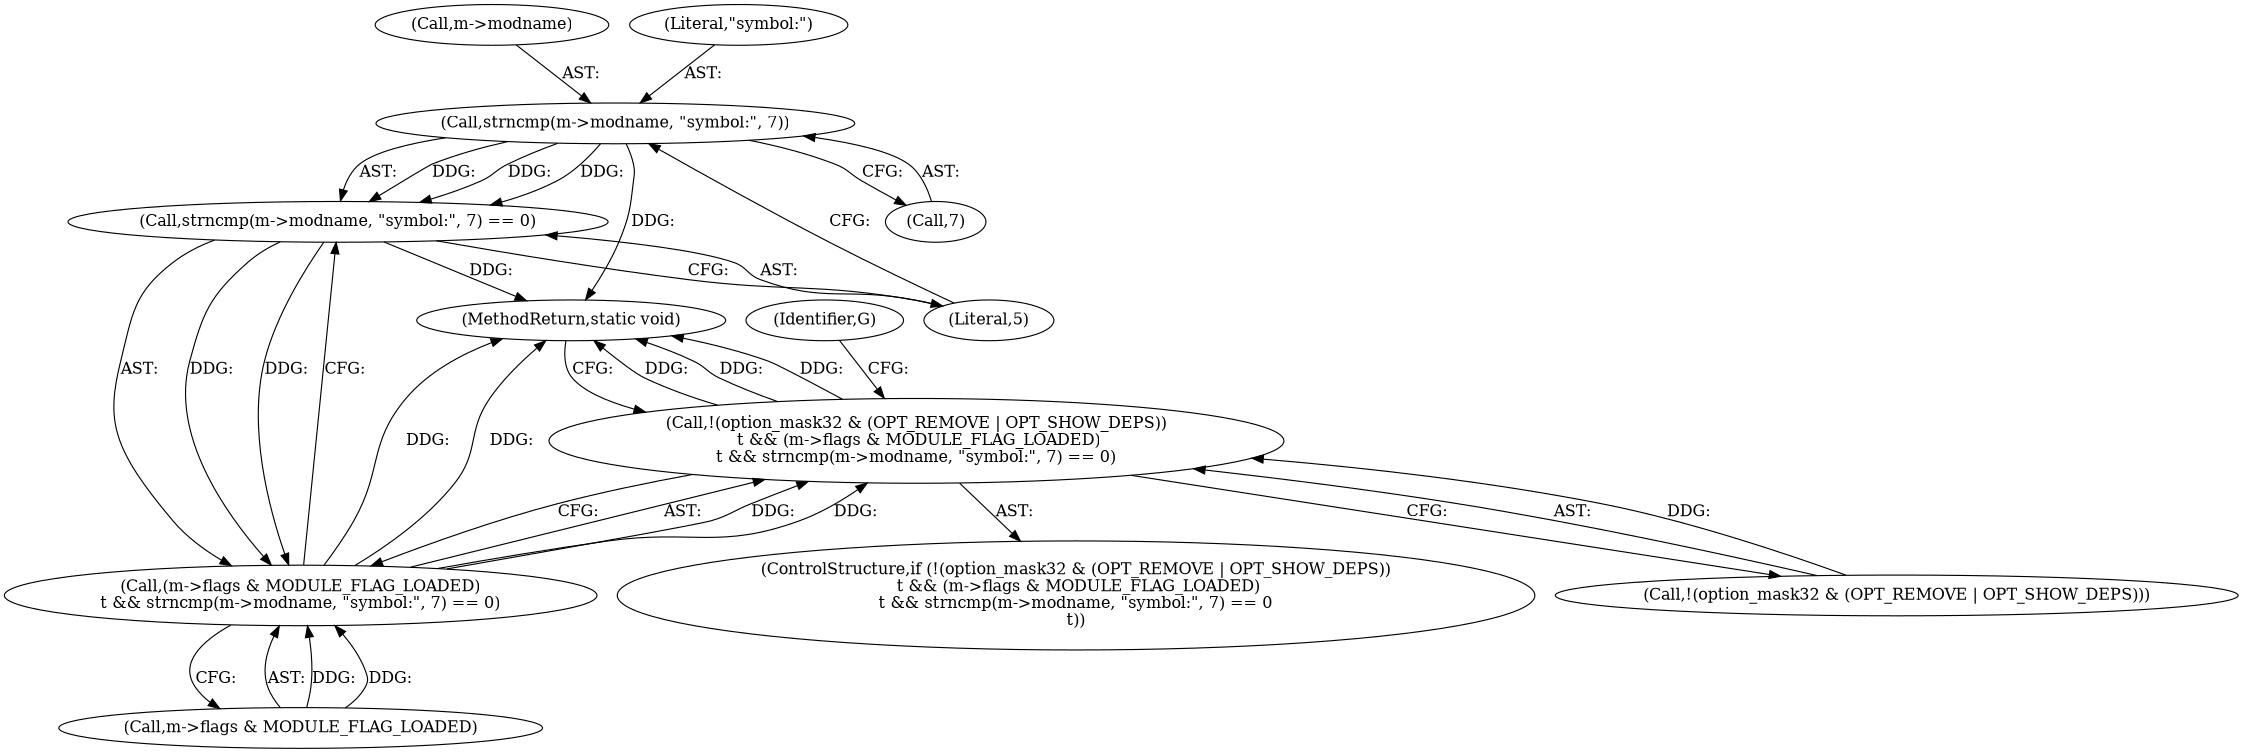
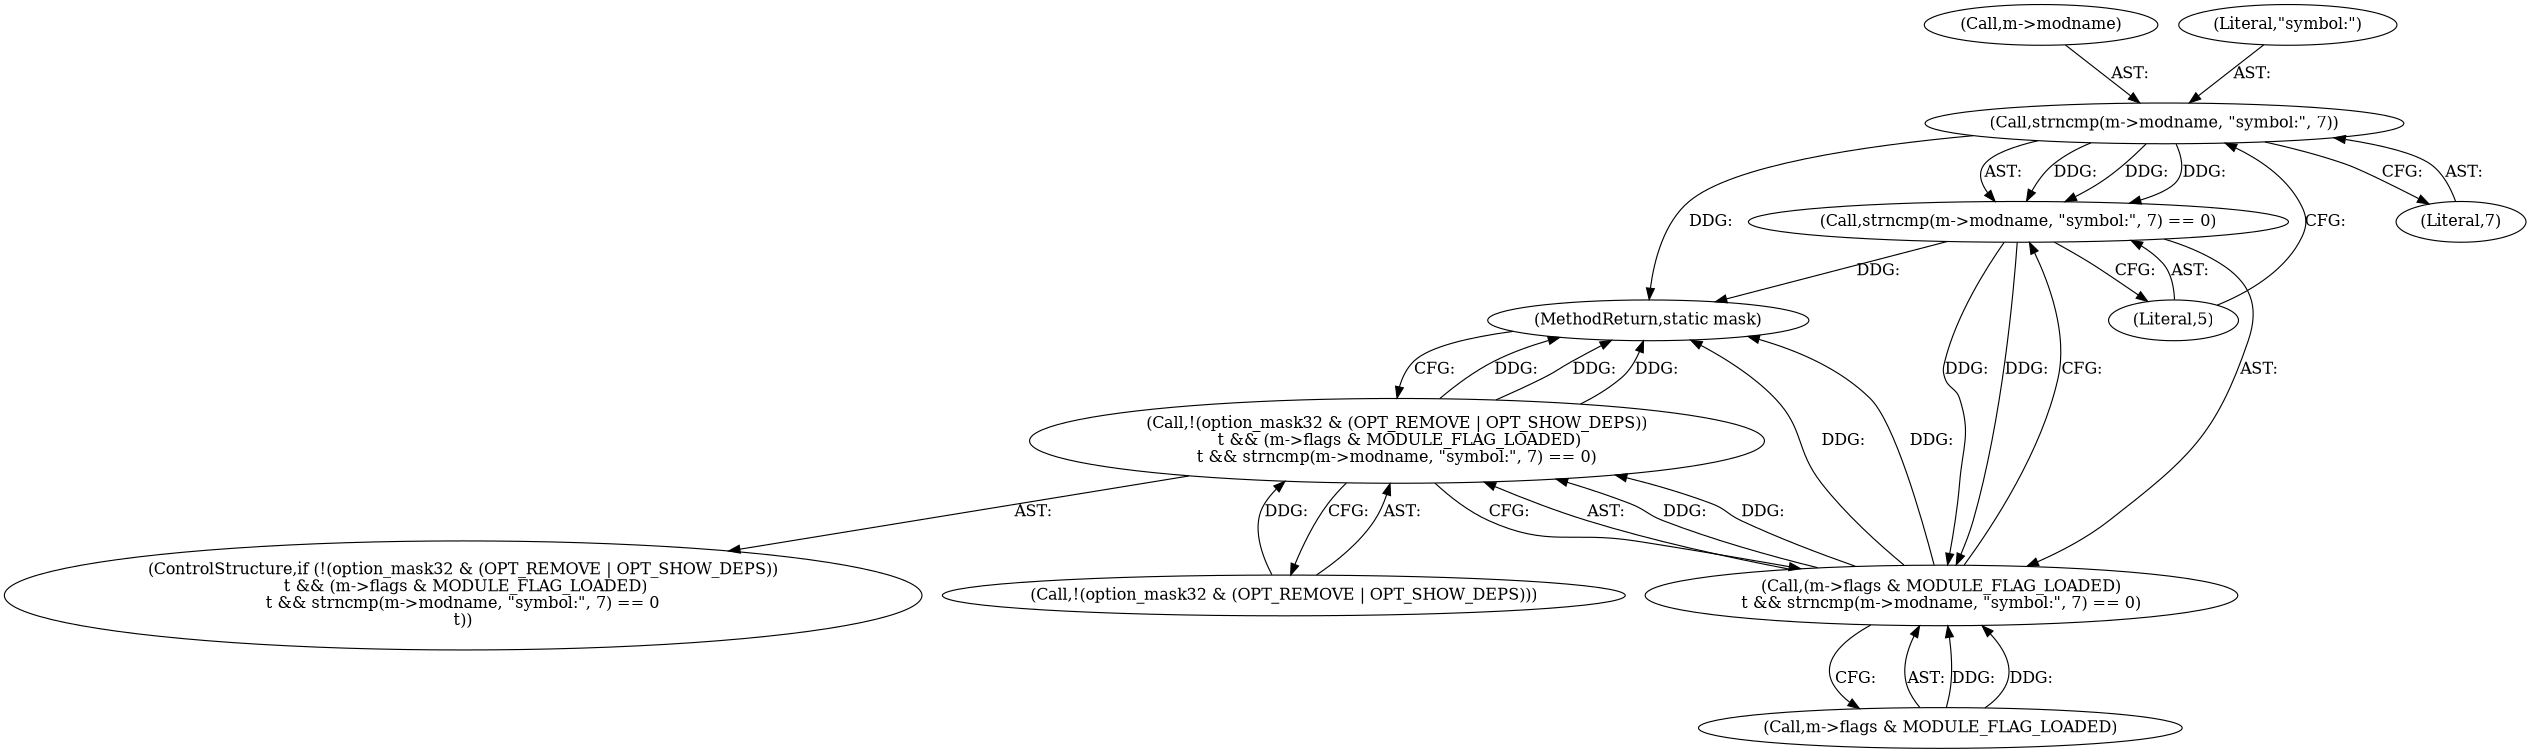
  digraph {
    n1 [label="(Call,strncmp(m->modname, \"symbol:\", 7))"]
    n2 [label="(Call,strncmp(m->modname, \"symbol:\", 7) == 0)"]
-   n3 [label="(MethodReturn,static void)"]
-   n4 [label="(Call,7)"]
+   n3 [label="(MethodReturn,static mask)"]
+   n4 [label="(Literal,7)"]
    n5 [label="(Call,(m->flags & MODULE_FLAG_LOADED)\n\t && strncmp(m->modname, \"symbol:\", 7) == 0)"]
    n6 [label="(Literal,5)"]
    n7 [label="(Call,!(option_mask32 & (OPT_REMOVE | OPT_SHOW_DEPS))\n \t && (m->flags & MODULE_FLAG_LOADED)\n\t && strncmp(m->modname, \"symbol:\", 7) == 0)"]
    n8 [label="(Call,m->flags & MODULE_FLAG_LOADED)"]
    n9 [label="(ControlStructure,if (!(option_mask32 & (OPT_REMOVE | OPT_SHOW_DEPS))\n \t && (m->flags & MODULE_FLAG_LOADED)\n\t && strncmp(m->modname, \"symbol:\", 7) == 0\n\t))"]
    n10 [label="(Call,!(option_mask32 & (OPT_REMOVE | OPT_SHOW_DEPS)))"]
    n11 [label="(Call,m->modname)"]
    n12 [label="(Literal,\"symbol:\")"]
-   n13 [label="(Identifier,G)"]
    n1 -> n2 [label="AST: "]
    n1 -> n2 [label="DDG: "]
    n1 -> n2 [label="DDG: "]
    n1 -> n2 [label="DDG: "]
    n1 -> n3 [label="DDG: "]
    n1 -> n4 [label="CFG: "]
    n2 -> n3 [label="DDG: "]
    n2 -> n5 [label="AST: "]
    n2 -> n5 [label="DDG: "]
    n2 -> n5 [label="DDG: "]
    n2 -> n6 [label="CFG: "]
    n3 -> n7 [label="CFG: "]
    n4 -> n1 [label="AST: "]
    n5 -> n2 [label="CFG: "]
    n5 -> n3 [label="DDG: "]
    n5 -> n3 [label="DDG: "]
    n5 -> n7 [label="AST: "]
    n5 -> n7 [label="DDG: "]
    n5 -> n7 [label="DDG: "]
    n5 -> n8 [label="CFG: "]
    n6 -> n1 [label="CFG: "]
    n6 -> n2 [label="AST: "]
    n7 -> n3 [label="DDG: "]
    n7 -> n3 [label="DDG: "]
    n7 -> n3 [label="DDG: "]
    n7 -> n5 [label="CFG: "]
    n7 -> n9 [label="AST: "]
    n7 -> n10 [label="CFG: "]
    n8 -> n5 [label="AST: "]
    n8 -> n5 [label="DDG: "]
    n8 -> n5 [label="DDG: "]
    n10 -> n7 [label="AST: "]
    n10 -> n7 [label="DDG: "]
    n11 -> n1 [label="AST: "]
    n12 -> n1 [label="AST: "]
-   n13 -> n7 [label="CFG: "]
  }
